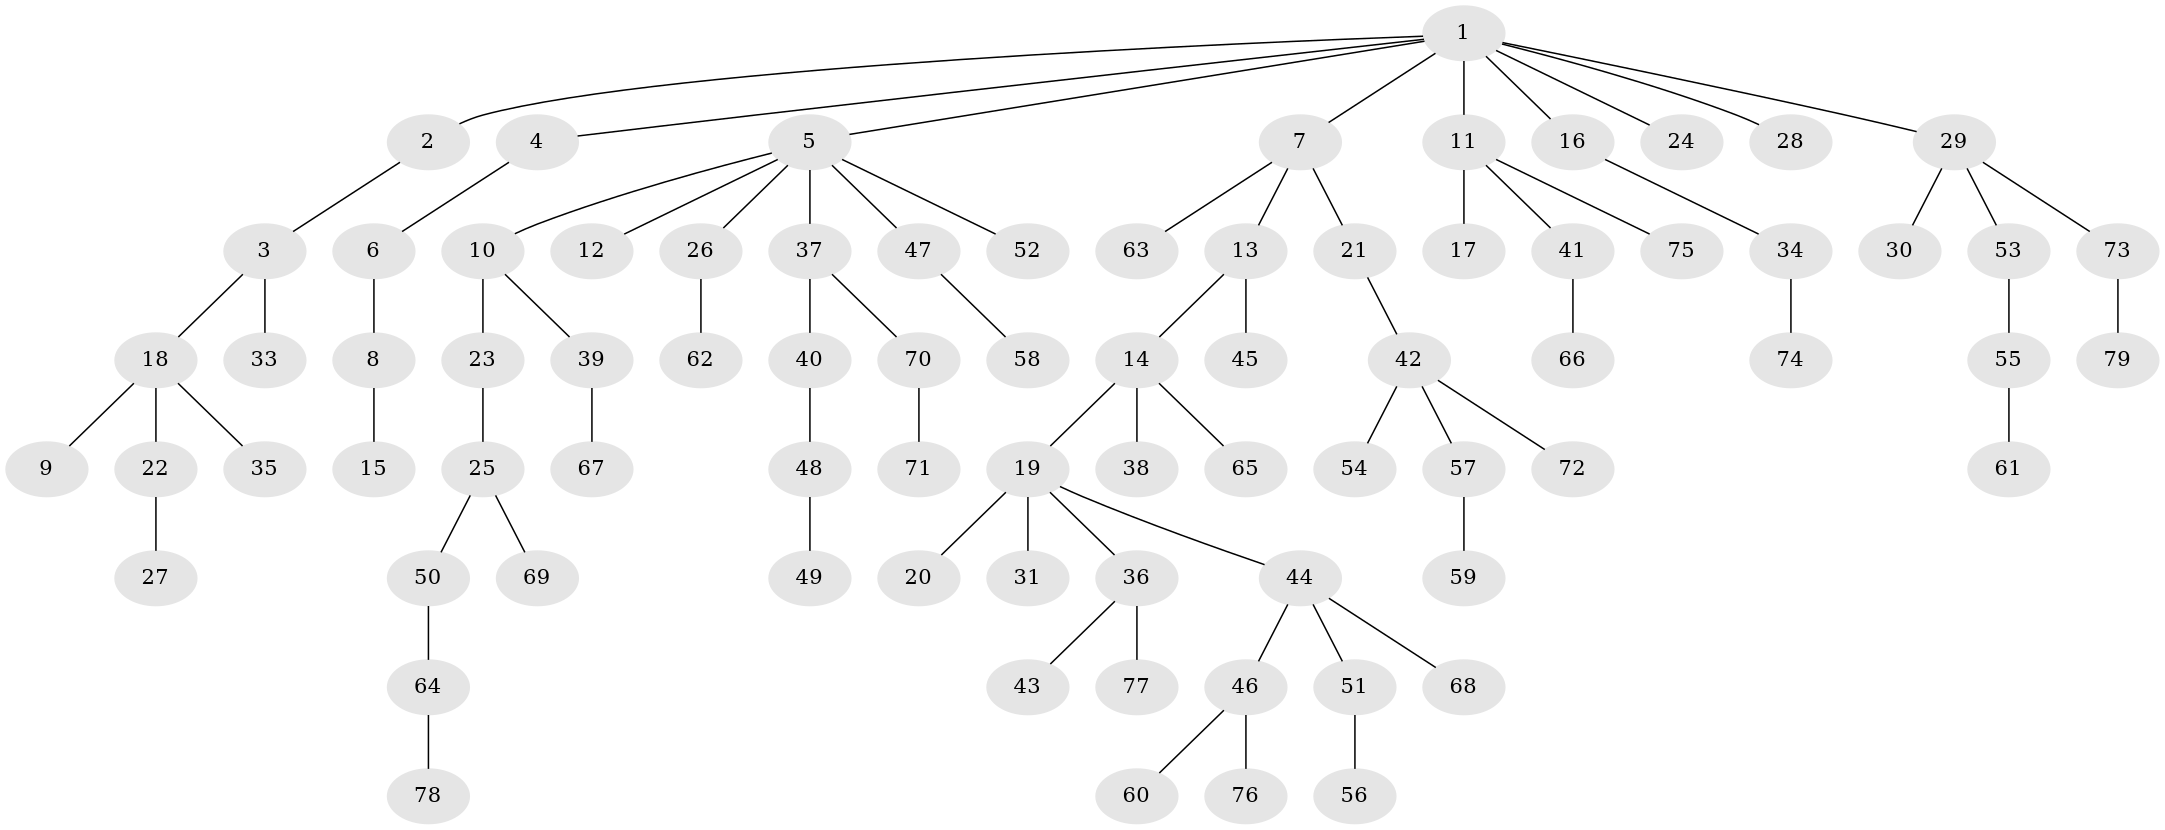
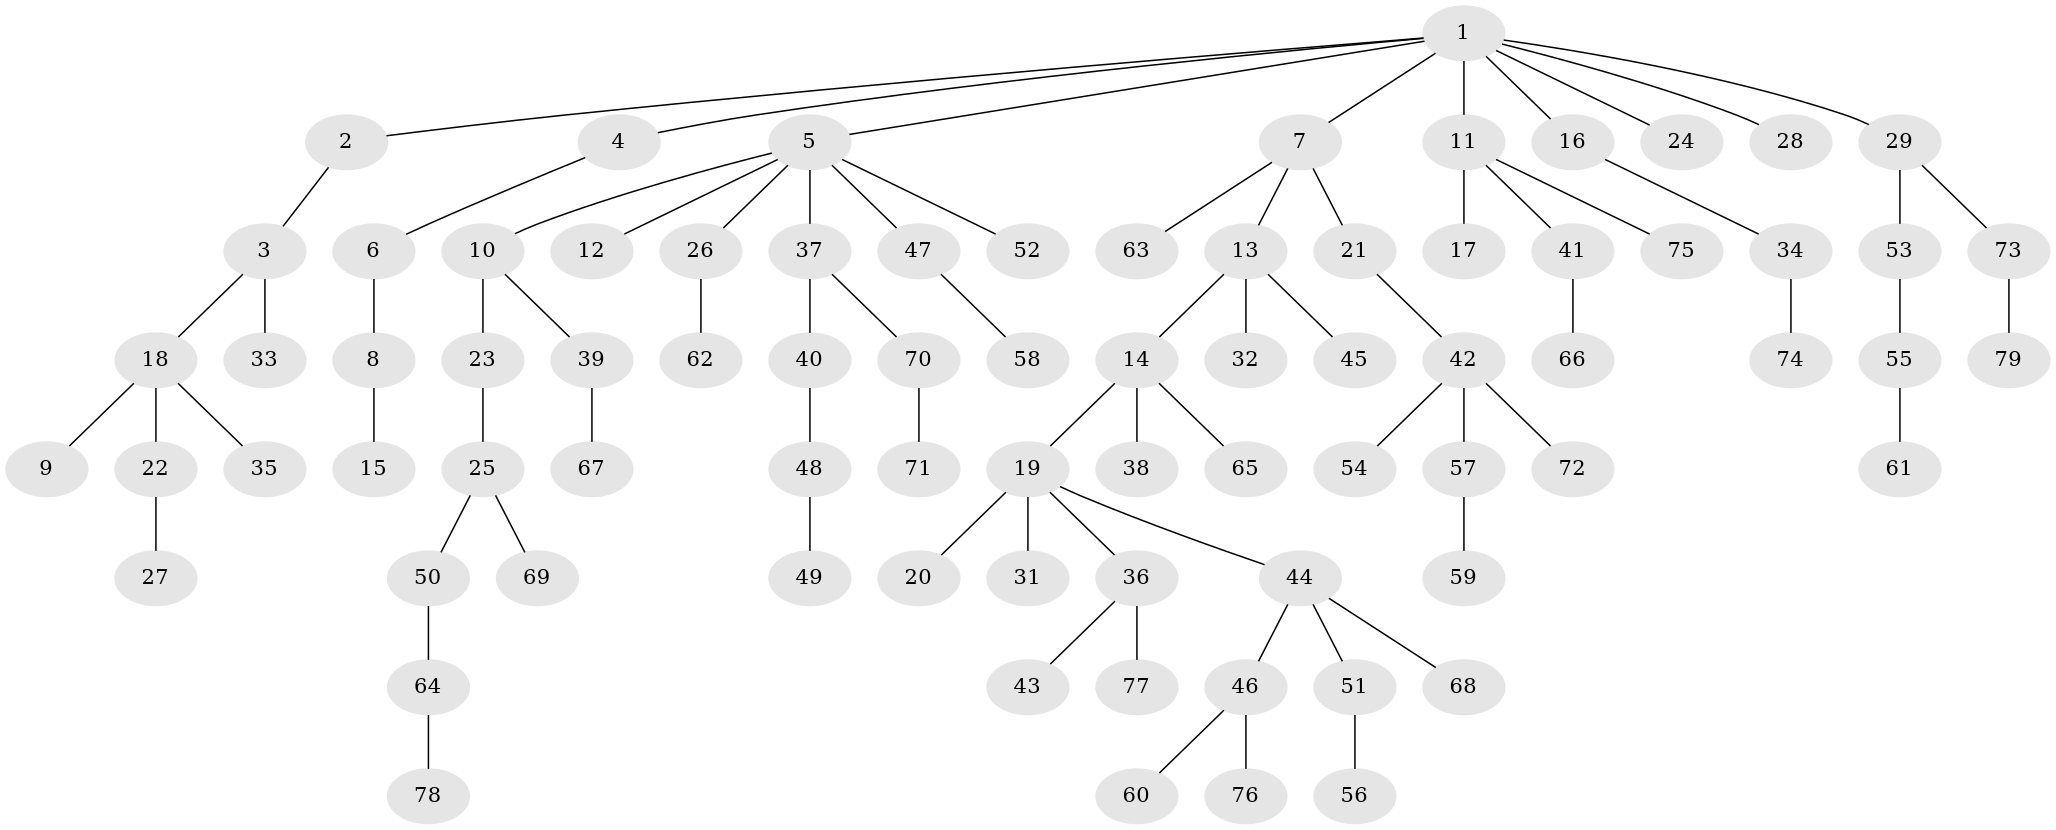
  graph {
    node [color=gray90 style=filled]
    1
    2
    4
    5
    7
    11
    16
    24
    28
    29
    3
    6
    10
    12
    26
    37
    47
    52
    63
    13
    21
    17
    41
    75
    34
-   30
    53
    73
    18
    33
    9
    22
    35
    27
    8
    23
    39
    62
    40
    70
    58
    15
    14
+   32
    45
    42
    25
    67
    66
    19
    38
    65
    20
    31
    36
    44
    74
    43
    77
    46
    51
    68
    54
    57
    72
    50
    69
    64
    55
    79
    48
    71
    49
    59
    60
    76
    56
    78
    61
    1 -- 2
    1 -- 4
    1 -- 5
    1 -- 7
    1 -- 11
    1 -- 16
    1 -- 24
    1 -- 28
    1 -- 29
    2 -- 3
    4 -- 6
    5 -- 10
    5 -- 12
    5 -- 26
    5 -- 37
    5 -- 47
    5 -- 52
    7 -- 63
    7 -- 13
    7 -- 21
    11 -- 17
    11 -- 41
    11 -- 75
    16 -- 34
-   29 -- 30
    29 -- 53
    29 -- 73
    3 -- 18
    3 -- 33
    6 -- 8
    10 -- 23
    10 -- 39
    26 -- 62
    37 -- 40
    37 -- 70
    47 -- 58
    13 -- 14
+   13 -- 32
    13 -- 45
    21 -- 42
    41 -- 66
    34 -- 74
    53 -- 55
    73 -- 79
    18 -- 9
    18 -- 22
    18 -- 35
    22 -- 27
    8 -- 15
    23 -- 25
    39 -- 67
    40 -- 48
    70 -- 71
    14 -- 19
    14 -- 38
    14 -- 65
    42 -- 54
    42 -- 57
    42 -- 72
    25 -- 50
    25 -- 69
    19 -- 20
    19 -- 31
    19 -- 36
    19 -- 44
    36 -- 43
    36 -- 77
    44 -- 46
    44 -- 51
    44 -- 68
    46 -- 60
    46 -- 76
    51 -- 56
    57 -- 59
    50 -- 64
    64 -- 78
    55 -- 61
    48 -- 49
  }
